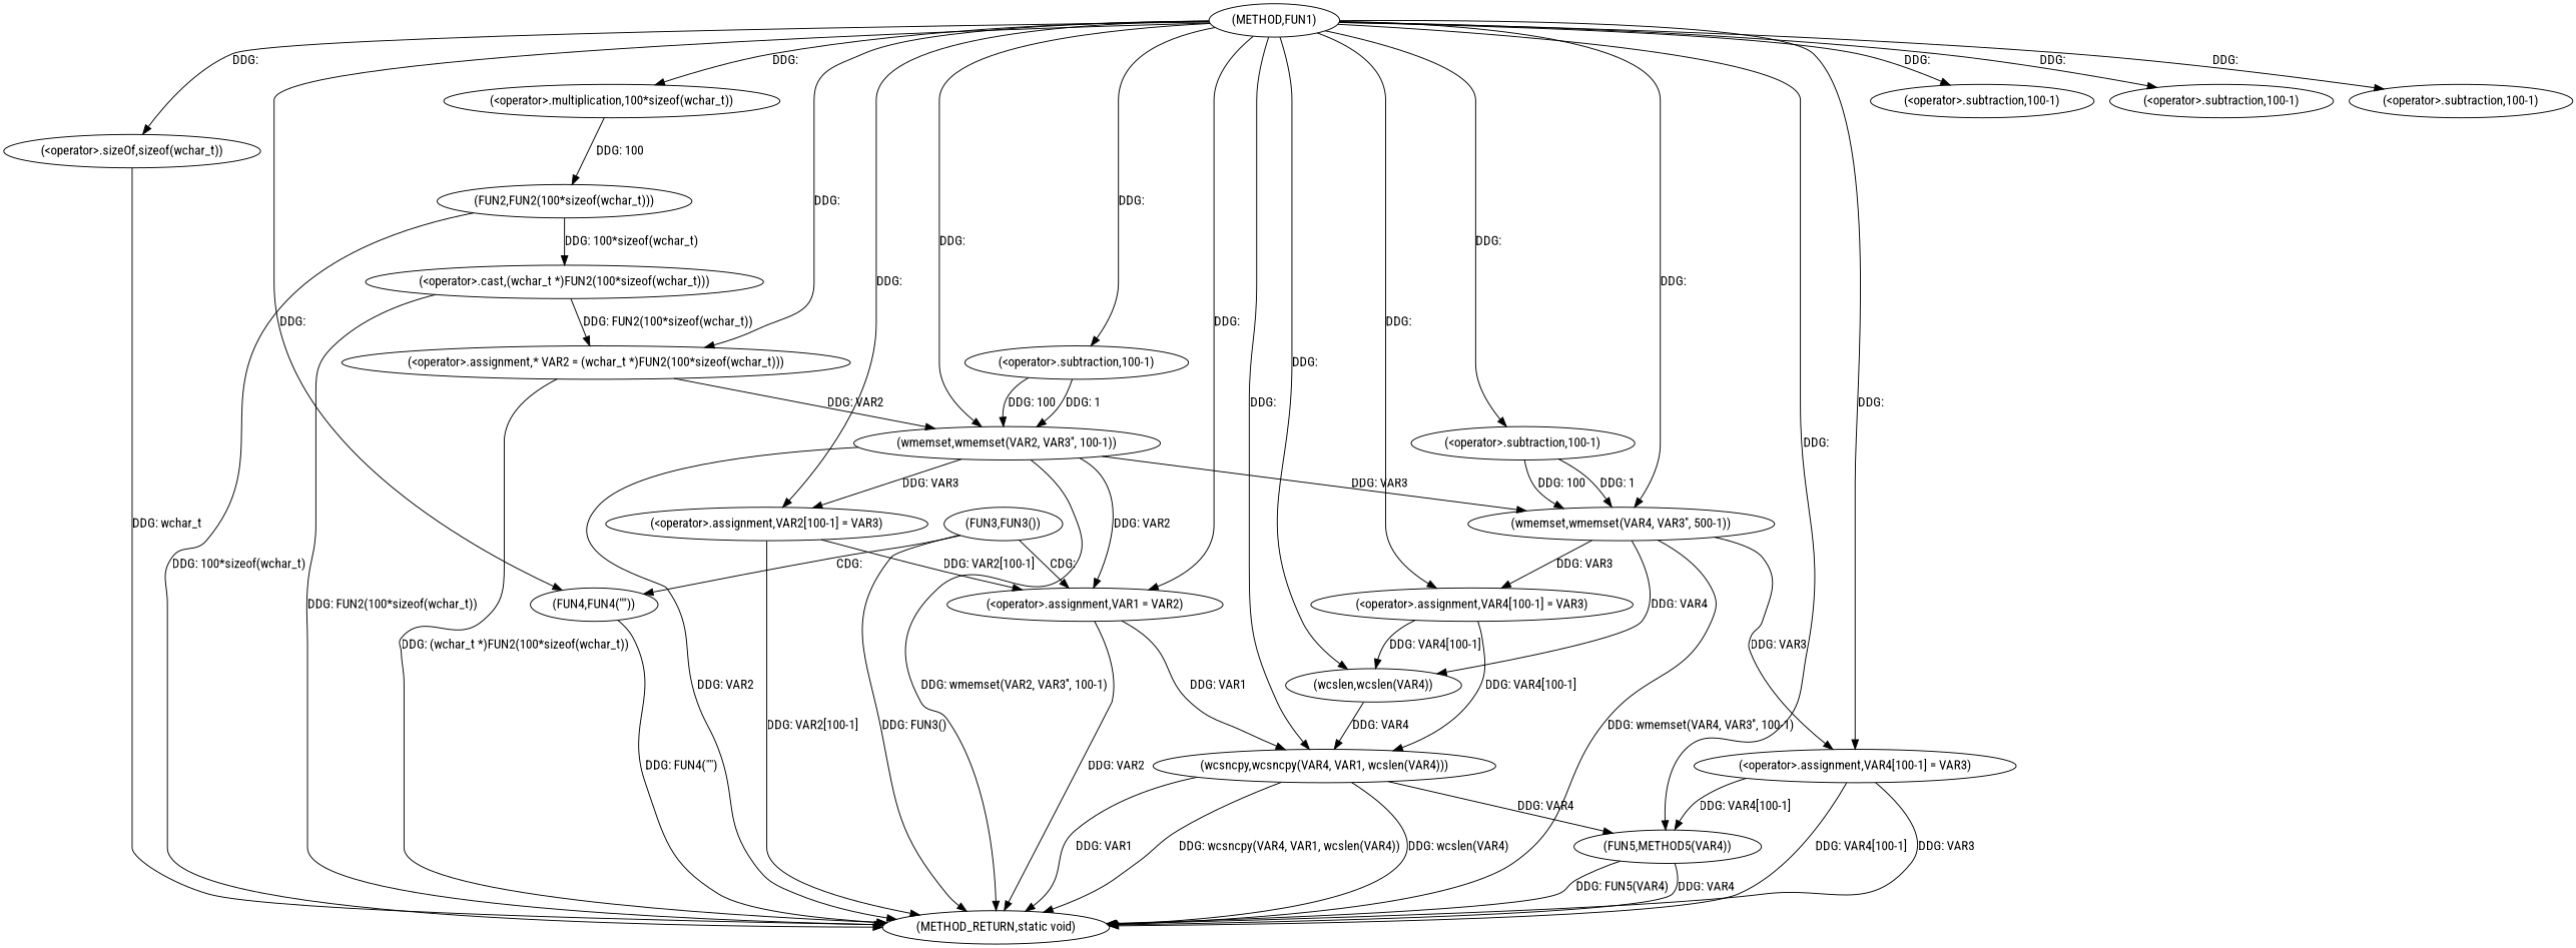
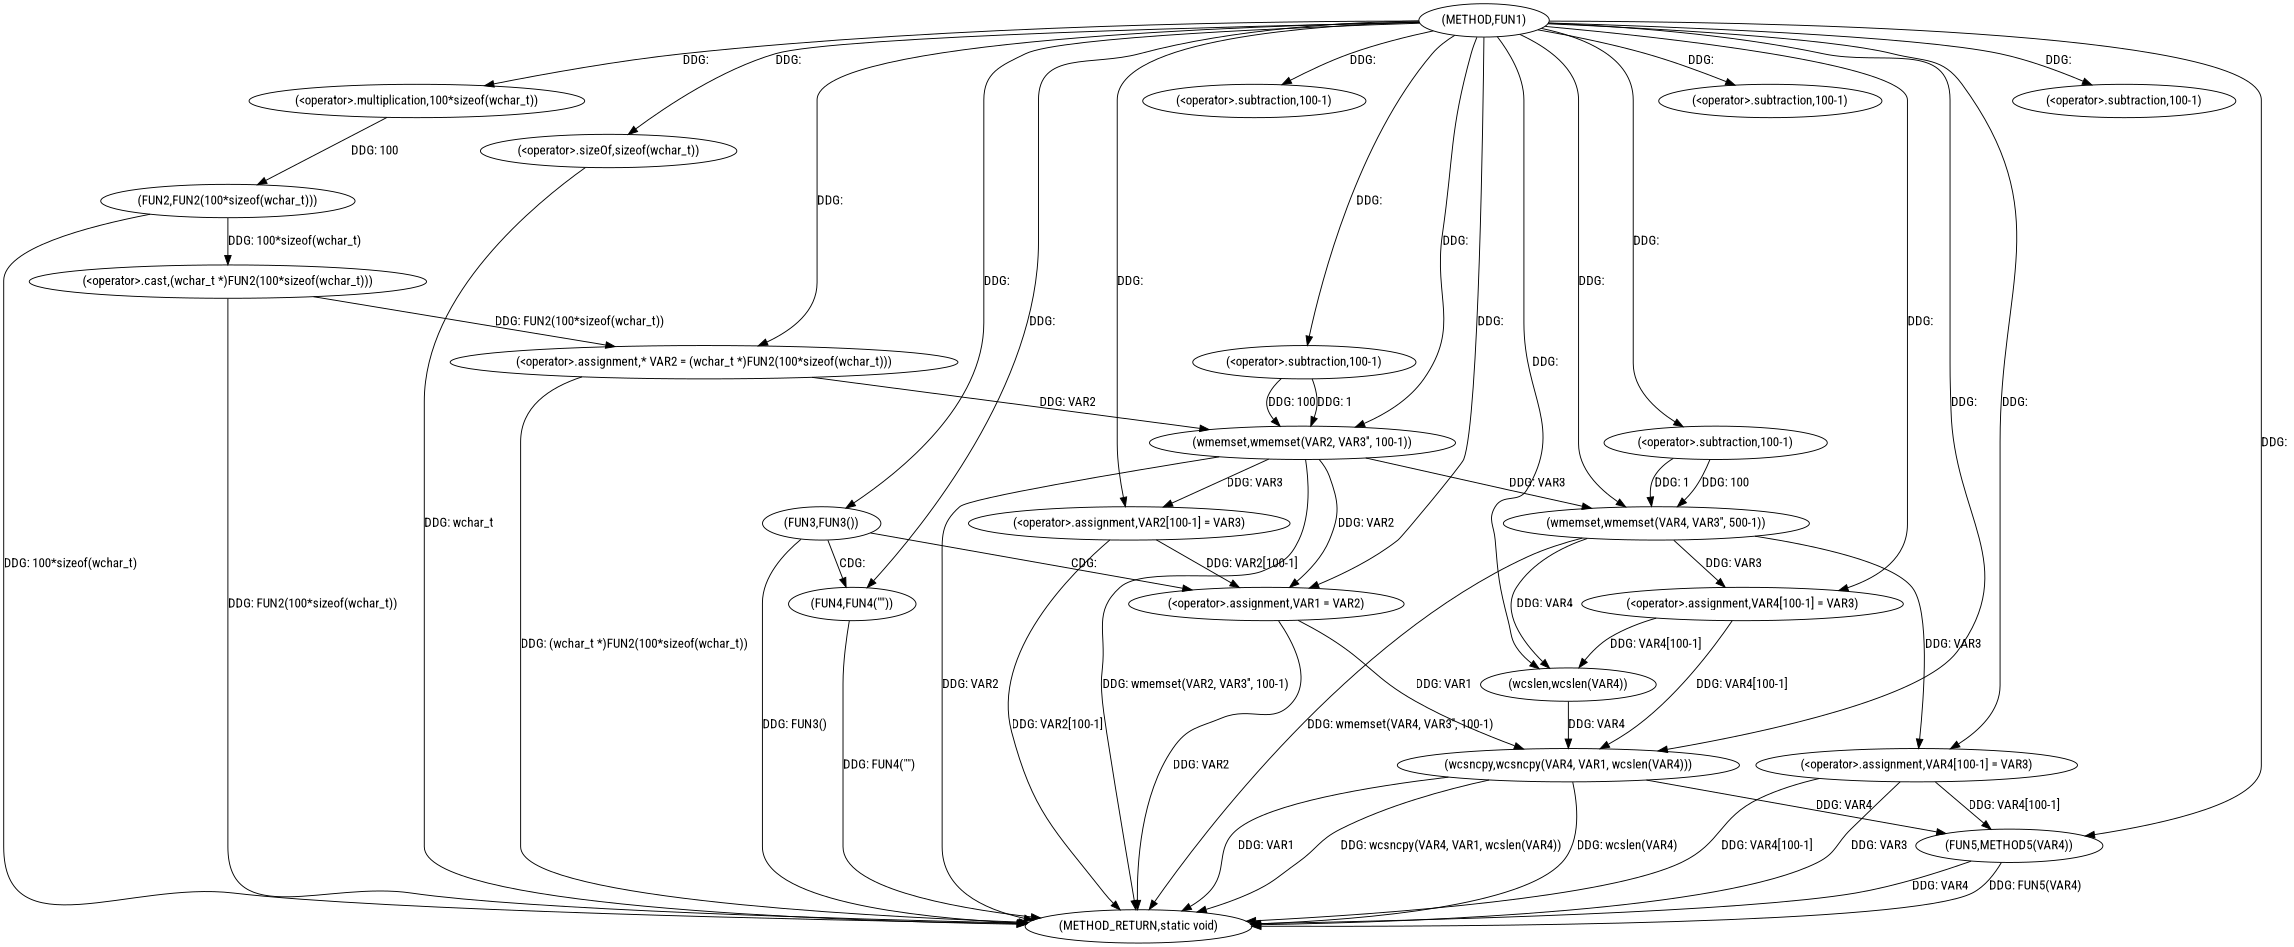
  digraph {
    fontname="Roboto Condensed"
    node [fontname="Roboto Condensed"]
    edge [fontname="Roboto Condensed"]
    n1 [label="(METHOD,FUN1)"]
    n2 [label="(<operator>.assignment,* VAR2 = (wchar_t *)FUN2(100*sizeof(wchar_t)))"]
    n3 [label="(<operator>.multiplication,100*sizeof(wchar_t))"]
    n4 [label="(<operator>.sizeOf,sizeof(wchar_t))"]
    n5 [label="(wmemset,wmemset(VAR2, VAR3'', 100-1))"]
    n6 [label="(<operator>.subtraction,100-1)"]
    n7 [label="(<operator>.assignment,VAR2[100-1] = VAR3)"]
    n8 [label="(<operator>.subtraction,100-1)"]
    n9 [label="(FUN3,FUN3())"]
    n10 [label="(FUN4,FUN4(\"\"))"]
    n11 [label="(<operator>.assignment,VAR1 = VAR2)"]
    n12 [label="(wmemset,wmemset(VAR4, VAR3'', 500-1))"]
    n13 [label="(<operator>.subtraction,100-1)"]
    n14 [label="(<operator>.assignment,VAR4[100-1] = VAR3)"]
    n15 [label="(<operator>.subtraction,100-1)"]
    n16 [label="(wcsncpy,wcsncpy(VAR4, VAR1, wcslen(VAR4)))"]
    n17 [label="(wcslen,wcslen(VAR4))"]
    n18 [label="(<operator>.assignment,VAR4[100-1] = VAR3)"]
    n19 [label="(<operator>.subtraction,100-1)"]
    n20 [label="(FUN5,METHOD5(VAR4))"]
    n21 [label="(METHOD_RETURN,static void)"]
    n22 [label="(FUN2,FUN2(100*sizeof(wchar_t)))"]
    n23 [label="(<operator>.cast,(wchar_t *)FUN2(100*sizeof(wchar_t)))"]
    n1 -> n2 [label="DDG: "]
    n1 -> n3 [label="DDG: "]
    n1 -> n4 [label="DDG: "]
    n1 -> n5 [label="DDG: "]
    n1 -> n6 [label="DDG: "]
    n1 -> n7 [label="DDG: "]
    n1 -> n8 [label="DDG: "]
+   n1 -> n9 [label="DDG: "]
    n1 -> n10 [label="DDG: "]
    n1 -> n11 [label="DDG: "]
    n1 -> n12 [label="DDG: "]
    n1 -> n13 [label="DDG: "]
    n1 -> n14 [label="DDG: "]
    n1 -> n15 [label="DDG: "]
    n1 -> n16 [label="DDG: "]
    n1 -> n17 [label="DDG: "]
    n1 -> n18 [label="DDG: "]
    n1 -> n19 [label="DDG: "]
    n1 -> n20 [label="DDG: "]
    n2 -> n5 [label="DDG: VAR2"]
    n2 -> n21 [label="DDG: (wchar_t *)FUN2(100*sizeof(wchar_t))"]
    n3 -> n22 [label="DDG: 100"]
    n4 -> n21 [label="DDG: wchar_t"]
    n5 -> n7 [label="DDG: VAR3"]
    n5 -> n11 [label="DDG: VAR2"]
    n5 -> n12 [label="DDG: VAR3"]
    n5 -> n21 [label="DDG: VAR2"]
    n5 -> n21 [label="DDG: wmemset(VAR2, VAR3'', 100-1)"]
    n6 -> n5 [label="DDG: 100"]
    n6 -> n5 [label="DDG: 1"]
    n7 -> n11 [label="DDG: VAR2[100-1]"]
    n7 -> n21 [label="DDG: VAR2[100-1]"]
    n9 -> n10 [label="CDG: "]
    n9 -> n11 [label="CDG: "]
    n9 -> n21 [label="DDG: FUN3()"]
    n10 -> n21 [label="DDG: FUN4(\"\")"]
    n11 -> n16 [label="DDG: VAR1"]
    n11 -> n21 [label="DDG: VAR2"]
    n12 -> n14 [label="DDG: VAR3"]
    n12 -> n17 [label="DDG: VAR4"]
    n12 -> n18 [label="DDG: VAR3"]
    n12 -> n21 [label="DDG: wmemset(VAR4, VAR3'', 100-1)"]
    n13 -> n12 [label="DDG: 100"]
    n13 -> n12 [label="DDG: 1"]
    n14 -> n16 [label="DDG: VAR4[100-1]"]
    n14 -> n17 [label="DDG: VAR4[100-1]"]
    n16 -> n20 [label="DDG: VAR4"]
    n16 -> n21 [label="DDG: wcsncpy(VAR4, VAR1, wcslen(VAR4))"]
    n16 -> n21 [label="DDG: wcslen(VAR4)"]
    n16 -> n21 [label="DDG: VAR1"]
    n17 -> n16 [label="DDG: VAR4"]
    n18 -> n20 [label="DDG: VAR4[100-1]"]
    n18 -> n21 [label="DDG: VAR4[100-1]"]
    n18 -> n21 [label="DDG: VAR3"]
    n20 -> n21 [label="DDG: VAR4"]
    n20 -> n21 [label="DDG: FUN5(VAR4)"]
    n22 -> n21 [label="DDG: 100*sizeof(wchar_t)"]
    n22 -> n23 [label="DDG: 100*sizeof(wchar_t)"]
    n23 -> n2 [label="DDG: FUN2(100*sizeof(wchar_t))"]
    n23 -> n21 [label="DDG: FUN2(100*sizeof(wchar_t))"]
  }
